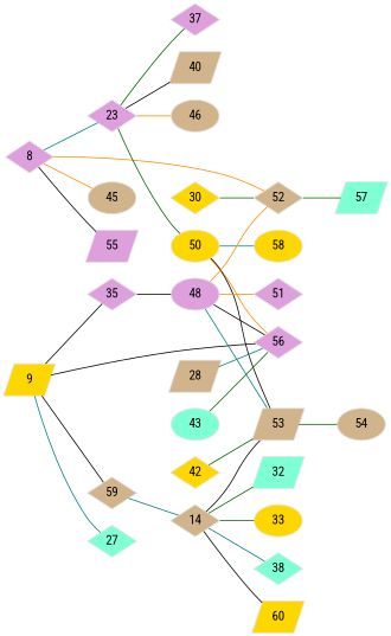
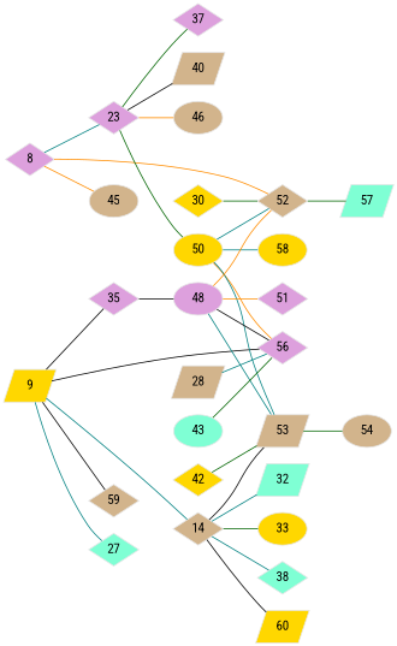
  graph {
    fontname="Roboto Condensed"
    rankdir=LR
    node [color=gray90 fillcolor=tan fontname="Roboto Condensed" shape=diamond style=filled]
    edge [color=teal fontname="Roboto Condensed"]
    8 [fillcolor=plum super="+7"]
    23 [fillcolor=plum super="+10"]
    45 [shape=ellipse]
    52 [super="+20+25"]
-   55 [fillcolor=plum shape=parallelogram]
    9 [fillcolor=gold shape=parallelogram super="+1"]
    14
    27 [fillcolor=aquamarine super="+18"]
    35 [fillcolor=plum]
    56 [fillcolor=plum super="+24"]
    59
    37 [fillcolor=plum super="+36"]
    40 [shape=parallelogram]
    46 [shape=ellipse super="+19"]
    50 [fillcolor=gold shape=ellipse super="+31+47"]
    57 [fillcolor=aquamarine shape=parallelogram]
    32 [fillcolor=aquamarine shape=parallelogram]
    33 [fillcolor=gold shape=ellipse]
    38 [fillcolor=aquamarine]
    53 [shape=parallelogram super="+15"]
    60 [fillcolor=gold shape=parallelogram]
    48 [fillcolor=plum shape=ellipse super="+34+44"]
    54 [shape=ellipse super="+49"]
    58 [fillcolor=gold shape=ellipse]
    28 [shape=parallelogram]
    30 [fillcolor=gold super="+26"]
    51 [fillcolor=plum]
    42 [fillcolor=gold]
    43 [fillcolor=aquamarine shape=ellipse super="+39"]
    8 -- 23 [weight=2]
    8 -- 45 [color=darkorange]
    8 -- 52 [color=darkorange]
-   8 -- 55 [color=black]
    23 -- 37 [color=darkgreen]
    23 -- 40 [color=black]
    23 -- 46 [color=darkorange]
    23 -- 50 [color=darkgreen weight=2]
    52 -- 57 [color=darkgreen]
-   59 -- 14 [weight=2]
+   9 -- 14 [weight=2]
    9 -- 27
    9 -- 35 [color=black weight=2]
    9 -- 56 [color=black weight=2]
    9 -- 59 [color=black]
-   14 -- 32 [color=darkgreen]
+   14 -- 32
    14 -- 33 [color=darkgreen]
    14 -- 38
    14 -- 53 [color=black weight=2]
    14 -- 60 [color=black]
    35 -- 48 [color=black]
+   50 -- 52
    50 -- 56 [color=darkorange]
-   50 -- 53 [color=black]
+   50 -- 53
    50 -- 58
    53 -- 54 [color=darkgreen]
    48 -- 52 [color=darkorange weight=2]
    48 -- 56 [color=black]
    48 -- 53
    48 -- 51 [color=darkorange]
    28 -- 56
    30 -- 52 [color=darkgreen]
    42 -- 53 [color=darkgreen]
    43 -- 56 [color=darkgreen]
  }
